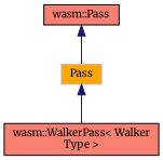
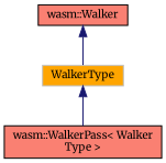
  digraph {
    fontname=Merriweather
    node [color=black fillcolor=salmon fontname=Merriweather fontsize=10 shape=record style=filled]
    edge [color=midnightblue dir=back fontname=Merriweather fontsize=10 labelfontname=Helvetica labelfontsize=10 style=solid]
    n1 [fontcolor=black height=0.2 label="wasm::WalkerPass\< Walker\lType \>" width=0.4]
-   n2 [height=0.2 label="wasm::Pass" width=0.4]
-   n3 [color=grey75 fillcolor=orange height=0.2 label=Pass width=0.4]
+   n2 [height=0.2 label="wasm::Walker" width=0.4]
+   n3 [color=grey75 fillcolor=orange height=0.2 label=WalkerType width=0.4]
    n2 -> n3
    n3 -> n1
  }
